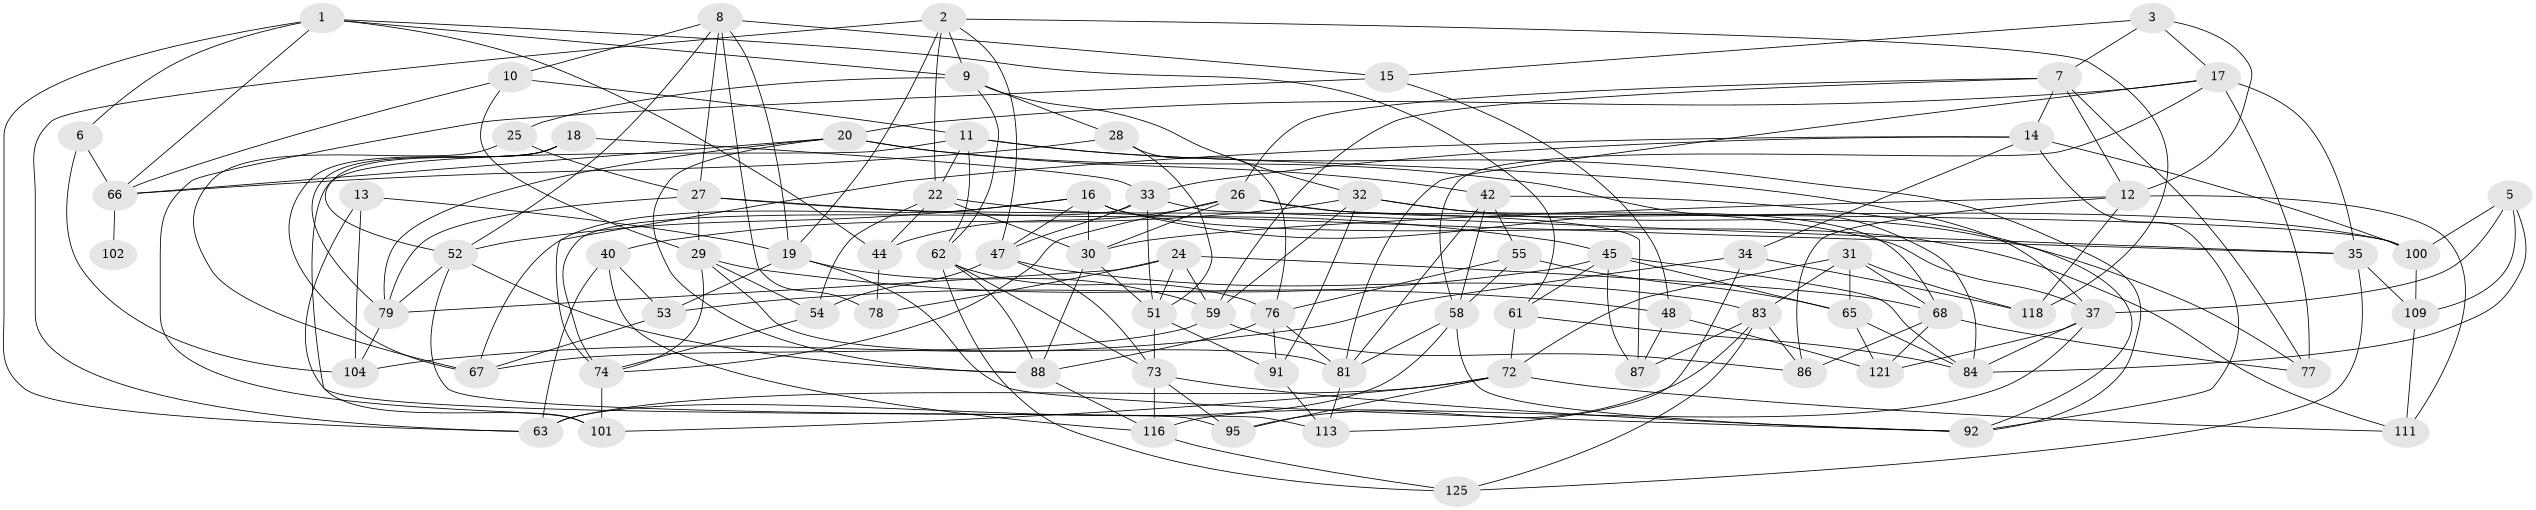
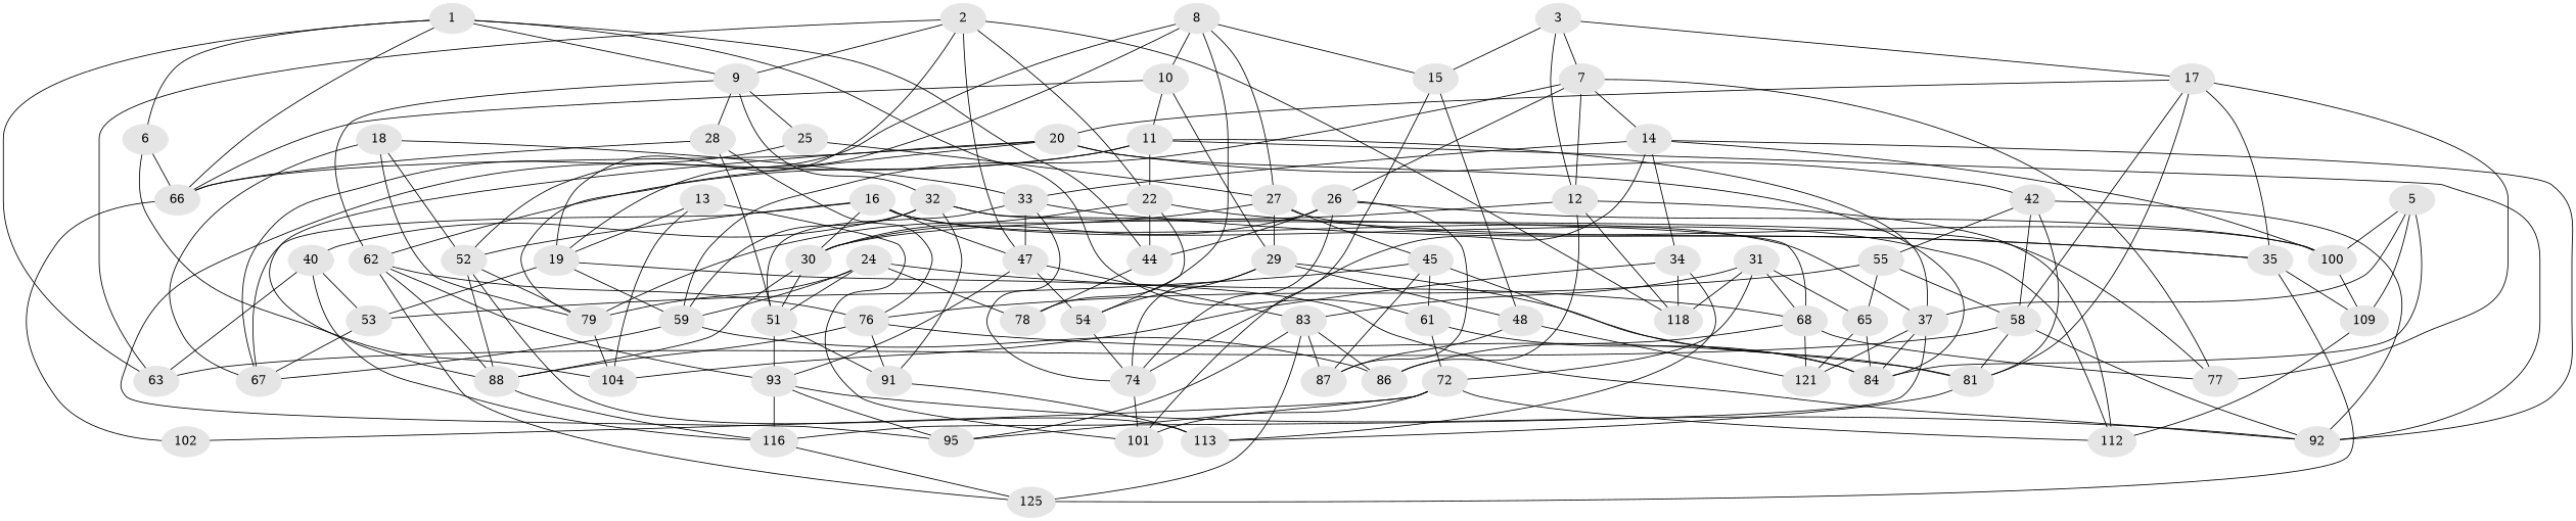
  graph {
    node [color=gray90 style=filled]
    1 [super="+4"]
    6
    9 [super="+38"]
    44
    61
    63
    n7 [label=66 super="+107"]
    104
    25
    28
    32 [super="+70"]
    62 [super="+112"]
    78
    84 [super="+115"]
    72 [super="+114"]
    102
    2 [super="+56"]
    19 [super="+23"]
    22 [super="+119"]
    47 [super="+124"]
    118
    59 [super="+64"]
    92 [super="+120"]
    53
    35 [super="+75"]
    30 [super="+87"]
    54
    83 [super="+123"]
-   73 [super="+94"]
+   73 [super="+94" label=93]
    7 [super="+49"]
    12 [super="+41"]
    14 [super="+21"]
    26 [super="+39"]
    77
    3
    15
    17 [super="+36"]
    86
-   111
+   111 [label=112]
    101
    48
    20 [super="+117"]
    58 [super="+98"]
    81 [super="+122"]
    109
    125
    37 [super="+43"]
    5
    100
    116
    121
    13
    33 [super="+66"]
    34
    74 [super="+108"]
    n56 [label=87]
    67 [super="+110"]
    8 [super="+80"]
    10
    27 [super="+60"]
    52 [super="+106"]
    11 [super="+46"]
    29 [super="+57"]
    79 [super="+96"]
    45 [super="+103"]
    88 [super="+99"]
    113
    51 [super="+55"]
    76 [super="+105"]
    68 [super="+71"]
    40
    91
    95
    16 [super="+90"]
    42 [super="+82"]
    18
    n77 [label=55]
    24 [super="+89"]
    65 [super="+97"]
    31 [super="+93"]
    1 -- 6
    1 -- 9
    1 -- 44
    1 -- 61
    1 -- 63
    1 -- n7
    6 -- n7
    6 -- 104
    9 -- 25
    9 -- 28
    9 -- 32
    9 -- 62
    44 -- 78
    61 -- 84
    61 -- 72
    n7 -- 102
    25 -- 67
    25 -- 27
    28 -- n7
    28 -- 51
    28 -- 76
    32 -- 59
    32 -- 77
    32 -- 68
    32 -- 40
    32 -- 91
    62 -- 73
    62 -- 125
    62 -- 88
    62 -- 76
-   72 -- 63
+   72 -- 102
    72 -- 111
    72 -- 101
    72 -- 95
    2 -- 9
    2 -- 63
    2 -- 19
    2 -- 22
    2 -- 47
    2 -- 118
    19 -- 59
    19 -- 92
    19 -- 53
    22 -- 44
    22 -- 35
    22 -- 30
    22 -- 54
    47 -- 54
    47 -- 83
    47 -- 73
    59 -- 86
    59 -- 67
    53 -- 67
    35 -- 109
    35 -- 125
    30 -- 88
    30 -- 51
    54 -- 74
    83 -- 86
    83 -- 125
    83 -- n56
    83 -- 95
    73 -- 92
    73 -- 116
    73 -- 95
    7 -- 59
    7 -- 12
    7 -- 14
    7 -- 26
    7 -- 77
    12 -- 118
    12 -- 30
    12 -- 86
    12 -- 111
    14 -- 92
    14 -- 100
    14 -- 33
    14 -- 34
    14 -- 74
    26 -- 44
    26 -- 30
    26 -- 100
    26 -- 74
    26 -- n56
    3 -- 7
    3 -- 12
    3 -- 15
    3 -- 17
    15 -- 101
    15 -- 48
    17 -- 35
    17 -- 77
    17 -- 20
    17 -- 58
    17 -- 81
    48 -- 121
    48 -- n56
    20 -- n7
    20 -- 84
    20 -- 79
    20 -- 88
    20 -- 42
    58 -- 63
    58 -- 92
    58 -- 81
    81 -- 113
    109 -- 111
    37 -- 84
    37 -- 116
    37 -- 121
    5 -- 84
    5 -- 109
    5 -- 37
    5 -- 100
    100 -- 109
    116 -- 125
    13 -- 104
    13 -- 19
    13 -- 101
    33 -- 47
    33 -- 35
    33 -- 74
    33 -- 51
    34 -- 104
    34 -- 118
    34 -- 113
    74 -- 101
    8 -- 78
    8 -- 19
    8 -- 15
    8 -- 10
    8 -- 27
    8 -- 52
    10 -- n7
    10 -- 11
    10 -- 29
    27 -- 100
    27 -- 29
    27 -- 79
    27 -- 45
    52 -- 79
    52 -- 88
    52 -- 113
    11 -- 62
    11 -- 22
    11 -- 92
    11 -- 37
    11 -- 95
    29 -- 54
    29 -- 48
    29 -- 81
    29 -- 74
    79 -- 104
    45 -- 61
    45 -- 84
    45 -- 53
    45 -- n56
-   45 -- 65
    88 -- 116
    51 -- 73
    51 -- 91
    76 -- 81
    76 -- 88
    76 -- 91
    68 -- 77
    68 -- 86
    68 -- 121
    40 -- 63
    40 -- 53
    40 -- 116
    91 -- 113
    16 -- 47
    16 -- 30
    16 -- 111
    16 -- 37
    16 -- 67
    16 -- 52
    42 -- 92
    42 -- 58
    42 -- 81
    42 -- n77
    18 -- 33
    18 -- 67
    18 -- 52
    18 -- 79
    n77 -- 58
    n77 -- 76
    n77 -- 65
    24 -- 78 [weight=2]
    24 -- 59
    24 -- 79
    24 -- 51
    24 -- 68
    65 -- 84
    65 -- 121
    31 -- 72
    31 -- 118
    31 -- 83
    31 -- 68
    31 -- 65 [weight=2]
  }
